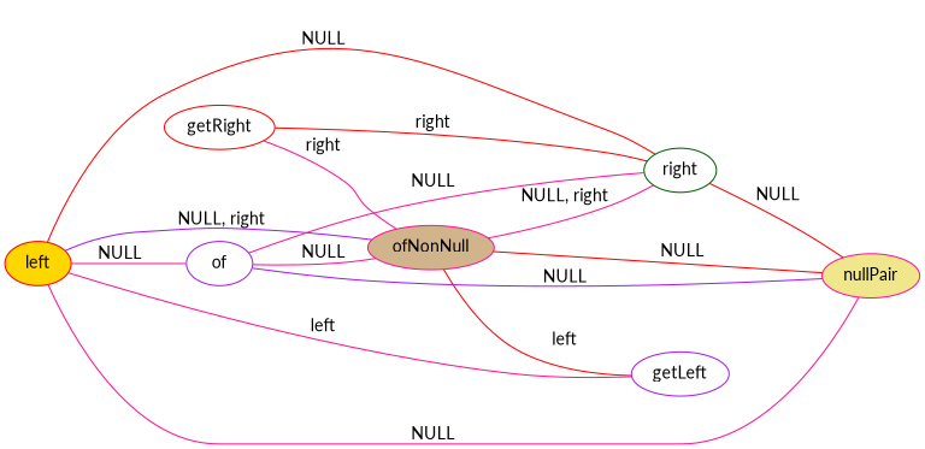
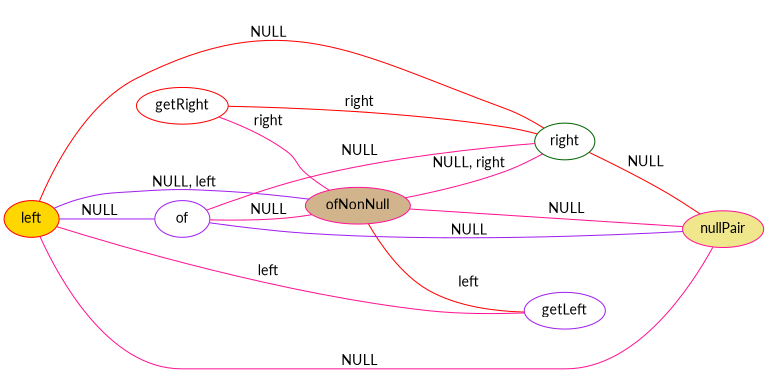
  digraph {
    fontname=Lato
    rankdir=LR
    node [color=red fillcolor=white fontname=Lato style=filled]
    edge [color=deeppink dir=none fontname=Lato]
    getRight
    ofNonNull [color=deeppink fillcolor=tan]
    right [color=darkgreen]
    nullPair [color=deeppink fillcolor=khaki]
    getLeft [color=purple]
    left [fillcolor=gold]
    of [color=purple]
    getRight -> ofNonNull [label=" right"]
    getRight -> right [color=red label=" right"]
    ofNonNull -> right [label=" NULL, right"]
-   ofNonNull -> nullPair [color=red label=" NULL"]
+   ofNonNull -> nullPair [label=" NULL"]
    ofNonNull -> getLeft [color=red label=" left"]
    right -> nullPair [color=red label=" NULL"]
-   left -> ofNonNull [color=purple label=" NULL, right"]
+   left -> ofNonNull [color=purple label=" NULL, left"]
    left -> right [color=red label=" NULL"]
    left -> nullPair [label=" NULL"]
    left -> getLeft [label=" left"]
-   left -> of [label=" NULL"]
+   left -> of [color=purple label=" NULL"]
    of -> ofNonNull [label=" NULL"]
    of -> right [label=" NULL"]
    of -> nullPair [color=purple label=" NULL"]
  }
